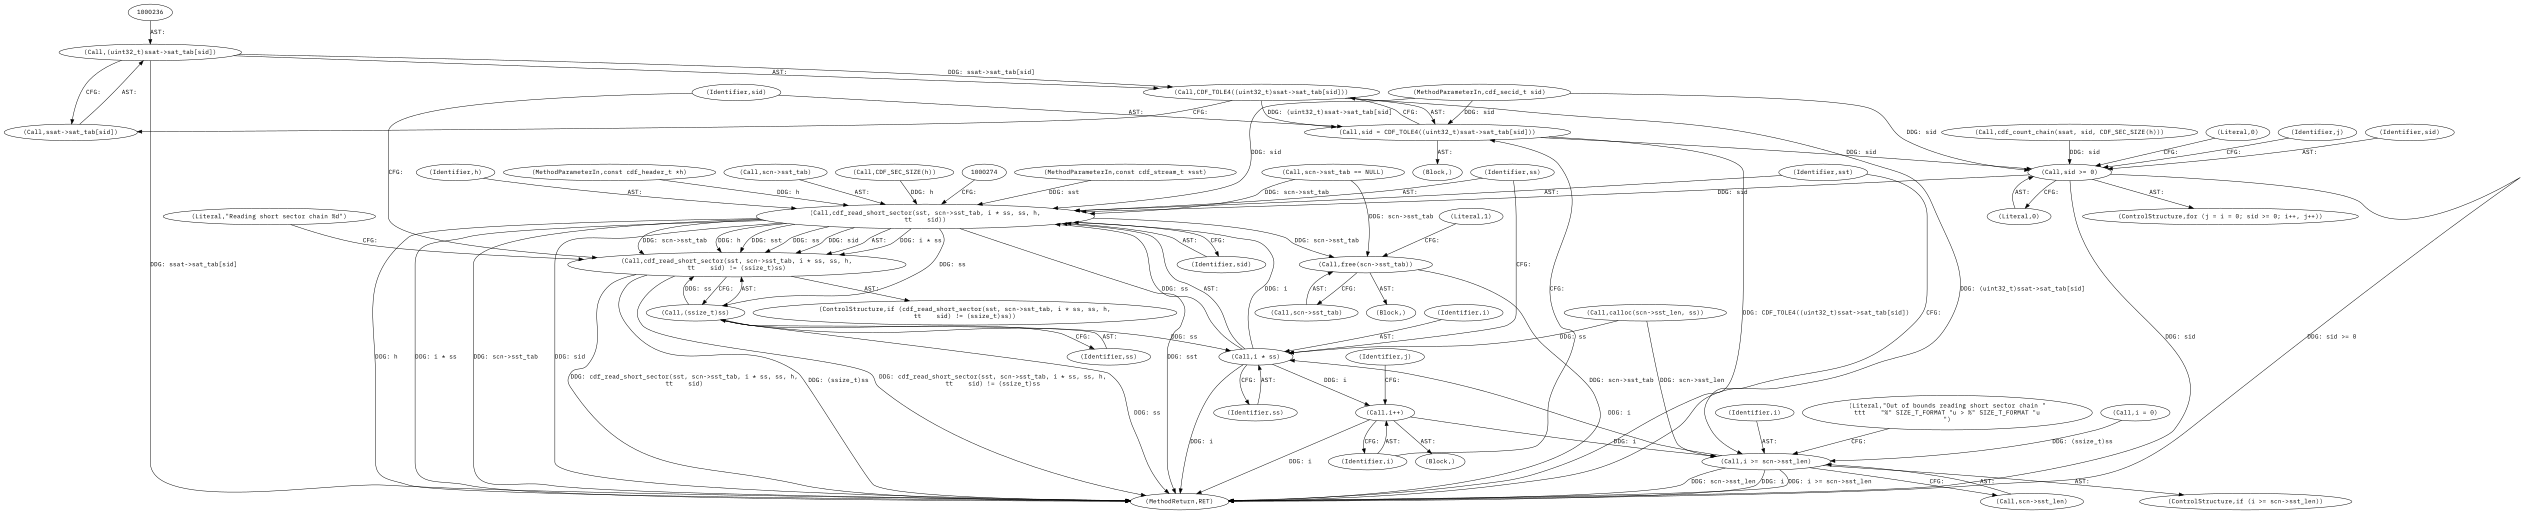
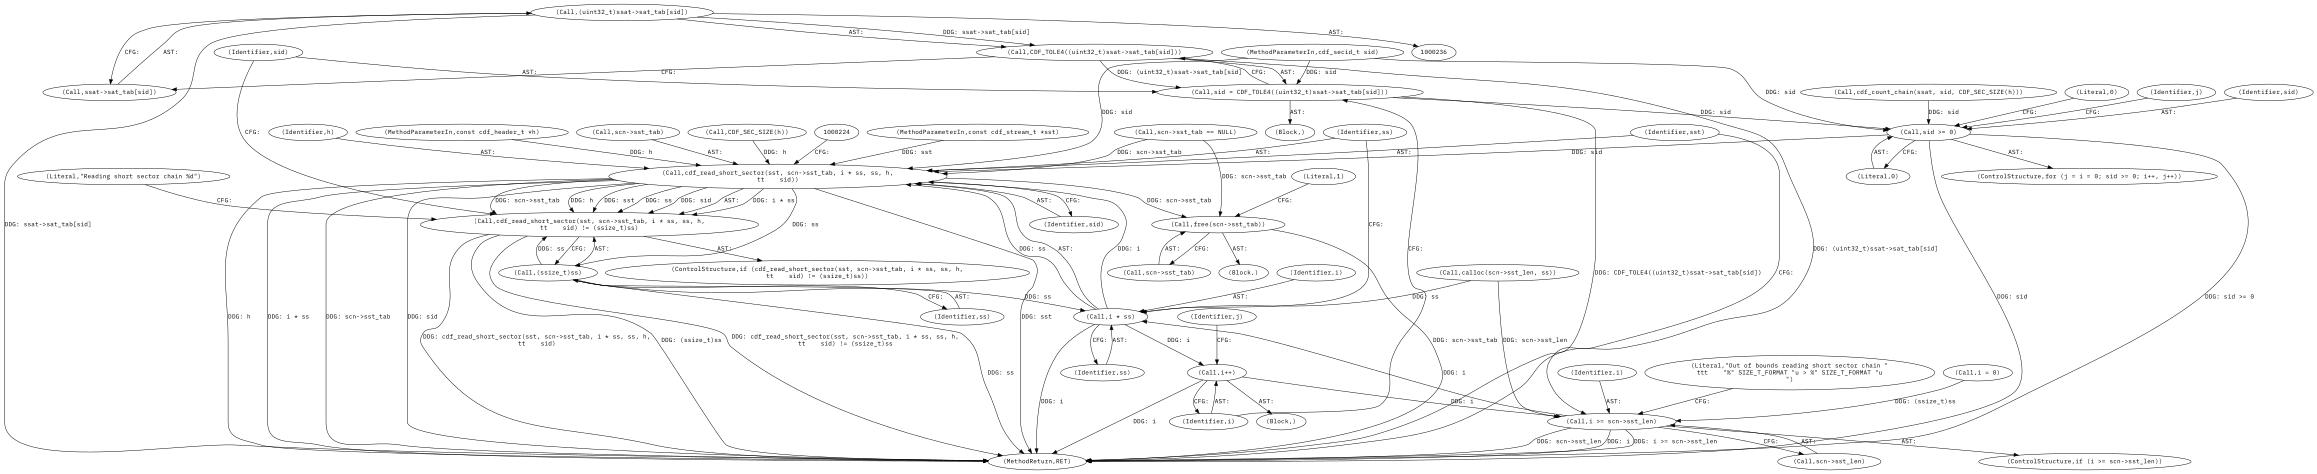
  digraph {
    fontname="IBM Plex Mono"
    node [fontname="IBM Plex Mono"]
    edge [fontname="IBM Plex Mono"]
    n1 [label="(Call,(uint32_t)ssat->sat_tab[sid])"]
    n2 [label="(Call,CDF_TOLE4((uint32_t)ssat->sat_tab[sid]))"]
    n3 [label="(Call,ssat->sat_tab[sid])"]
    n4 [label="(MethodReturn,RET)"]
    n5 [label="(Call,sid = CDF_TOLE4((uint32_t)ssat->sat_tab[sid]))"]
    n6 [label="(Call,sid >= 0)"]
    n7 [label="(Block,)"]
    n8 [label="(Call,cdf_read_short_sector(sst, scn->sst_tab, i * ss, ss, h,\n\t\t    sid))"]
    n9 [label="(ControlStructure,for (j = i = 0; sid >= 0; i++, j++))"]
    n10 [label="(Literal,0)"]
    n11 [label="(Call,cdf_read_short_sector(sst, scn->sst_tab, i * ss, ss, h,\n\t\t    sid) != (ssize_t)ss)"]
    n12 [label="(Call,(ssize_t)ss)"]
    n13 [label="(Call,free(scn->sst_tab))"]
    n14 [label="(Identifier,sid)"]
    n15 [label="(ControlStructure,if (cdf_read_short_sector(sst, scn->sst_tab, i * ss, ss, h,\n\t\t    sid) != (ssize_t)ss))"]
    n16 [label="(Call,i * ss)"]
    n17 [label="(Identifier,ss)"]
    n18 [label="(Call,scn->sst_tab)"]
    n19 [label="(Block,)"]
    n20 [label="(Call,i++)"]
    n21 [label="(Identifier,ss)"]
    n22 [label="(Call,i >= scn->sst_len)"]
    n23 [label="(Identifier,i)"]
    n24 [label="(Block,)"]
    n25 [label="(Call,scn->sst_len)"]
    n26 [label="(ControlStructure,if (i >= scn->sst_len))"]
    n27 [label="(Identifier,sst)"]
    n28 [label="(Literal,\"Out of bounds reading short sector chain \"\n\t\t\t    \"%\" SIZE_T_FORMAT \"u > %\" SIZE_T_FORMAT \"u\n\")"]
    n29 [label="(MethodParameterIn,cdf_secid_t sid)"]
    n30 [label="(MethodParameterIn,const cdf_header_t *h)"]
    n31 [label="(Literal,\"Reading short sector chain %d\")"]
    n32 [label="(Call,cdf_count_chain(ssat, sid, CDF_SEC_SIZE(h)))"]
    n33 [label="(Call,scn->sst_tab)"]
    n34 [label="(MethodParameterIn,const cdf_stream_t *sst)"]
    n35 [label="(Literal,0)"]
    n36 [label="(Identifier,j)"]
    n37 [label="(Identifier,h)"]
    n38 [label="(Identifier,sid)"]
    n39 [label="(Call,calloc(scn->sst_len, ss))"]
    n40 [label="(Call,i = 0)"]
    n41 [label="(Call,scn->sst_tab == NULL)"]
    n42 [label="(Identifier,ss)"]
    n43 [label="(Identifier,i)"]
    n44 [label="(Call,CDF_SEC_SIZE(h))"]
    n45 [label="(Identifier,i)"]
    n46 [label="(Identifier,j)"]
    n47 [label="(Identifier,sid)"]
    n48 [label="(Literal,1)"]
    1000236
-   1000224 [label=1000274]
+   1000224
    n1 -> n2 [label="AST: "]
    n1 -> n2 [label="DDG: ssat->sat_tab[sid]"]
    n1 -> n3 [label="CFG: "]
    n1 -> n4 [label="DDG: ssat->sat_tab[sid]"]
    n2 -> n3 [label="CFG: "]
    n2 -> n4 [label="DDG: (uint32_t)ssat->sat_tab[sid]"]
    n2 -> n5 [label="AST: "]
    n2 -> n5 [label="DDG: (uint32_t)ssat->sat_tab[sid]"]
    n3 -> n1 [label="AST: "]
    n5 -> n2 [label="CFG: "]
    n5 -> n4 [label="DDG: CDF_TOLE4((uint32_t)ssat->sat_tab[sid])"]
    n5 -> n6 [label="DDG: sid"]
    n5 -> n7 [label="AST: "]
    n6 -> n4 [label="DDG: sid"]
    n6 -> n4 [label="DDG: sid >= 0"]
    n6 -> n8 [label="DDG: sid"]
    n6 -> n9 [label="AST: "]
    n6 -> n10 [label="CFG: "]
    n8 -> n4 [label="DDG: h"]
    n8 -> n4 [label="DDG: i * ss"]
    n8 -> n4 [label="DDG: scn->sst_tab"]
    n8 -> n4 [label="DDG: sid"]
    n8 -> n4 [label="DDG: sst"]
    n8 -> n11 [label="AST: "]
    n8 -> n11 [label="DDG: i * ss"]
    n8 -> n11 [label="DDG: scn->sst_tab"]
    n8 -> n11 [label="DDG: h"]
    n8 -> n11 [label="DDG: sst"]
    n8 -> n11 [label="DDG: ss"]
    n8 -> n11 [label="DDG: sid"]
    n8 -> n12 [label="DDG: ss"]
    n8 -> n13 [label="DDG: scn->sst_tab"]
    n8 -> n14 [label="CFG: "]
    n10 -> n6 [label="AST: "]
    n11 -> n4 [label="DDG: cdf_read_short_sector(sst, scn->sst_tab, i * ss, ss, h,\n\t\t    sid)"]
    n11 -> n4 [label="DDG: (ssize_t)ss"]
    n11 -> n4 [label="DDG: cdf_read_short_sector(sst, scn->sst_tab, i * ss, ss, h,\n\t\t    sid) != (ssize_t)ss"]
    n11 -> n12 [label="CFG: "]
    n11 -> n15 [label="AST: "]
    n12 -> n4 [label="DDG: ss"]
    n12 -> n11 [label="AST: "]
    n12 -> n11 [label="DDG: ss"]
    n12 -> n16 [label="DDG: ss"]
    n12 -> n17 [label="CFG: "]
    n13 -> n4 [label="DDG: scn->sst_tab"]
    n13 -> n18 [label="CFG: "]
    n13 -> n19 [label="AST: "]
    n14 -> n8 [label="AST: "]
    n16 -> n4 [label="DDG: i"]
    n16 -> n8 [label="AST: "]
    n16 -> n8 [label="DDG: i"]
    n16 -> n8 [label="DDG: ss"]
    n16 -> n20 [label="DDG: i"]
    n16 -> n21 [label="CFG: "]
    n17 -> n12 [label="AST: "]
    n18 -> n13 [label="AST: "]
    n20 -> n4 [label="DDG: i"]
    n20 -> n22 [label="DDG: i"]
    n20 -> n23 [label="CFG: "]
    n20 -> n24 [label="AST: "]
    n21 -> n16 [label="AST: "]
    n22 -> n4 [label="DDG: scn->sst_len"]
    n22 -> n4 [label="DDG: i"]
    n22 -> n4 [label="DDG: i >= scn->sst_len"]
    n22 -> n16 [label="DDG: i"]
    n22 -> n25 [label="CFG: "]
    n22 -> n26 [label="AST: "]
    n23 -> n5 [label="CFG: "]
    n23 -> n20 [label="AST: "]
    n25 -> n22 [label="AST: "]
    n27 -> n8 [label="AST: "]
    n27 -> n22 [label="CFG: "]
    n28 -> n22 [label="CFG: "]
    n29 -> n5 [label="DDG: sid"]
    n29 -> n6 [label="DDG: sid"]
    n29 -> n8 [label="DDG: sid"]
    n30 -> n8 [label="DDG: h"]
    n31 -> n11 [label="CFG: "]
    n32 -> n6 [label="DDG: sid"]
    n33 -> n8 [label="AST: "]
    n34 -> n8 [label="DDG: sst"]
    n35 -> n6 [label="CFG: "]
    n36 -> n20 [label="CFG: "]
    n37 -> n8 [label="AST: "]
    n38 -> n5 [label="AST: "]
    n38 -> n11 [label="CFG: "]
    n39 -> n16 [label="DDG: ss"]
    n39 -> n22 [label="DDG: scn->sst_len"]
    n40 -> n22 [label="DDG: (ssize_t)ss"]
    n41 -> n8 [label="DDG: scn->sst_tab"]
    n41 -> n13 [label="DDG: scn->sst_tab"]
    n42 -> n8 [label="AST: "]
    n42 -> n16 [label="CFG: "]
    n43 -> n16 [label="AST: "]
    n44 -> n8 [label="DDG: h"]
    n45 -> n22 [label="AST: "]
    n46 -> n6 [label="CFG: "]
    n47 -> n6 [label="AST: "]
    n48 -> n13 [label="CFG: "]
-   1000236 -> n1 [label="AST: "]
+   n1 -> 1000236 [label="AST: "]
    1000224 -> n8 [label="CFG: "]
  }
